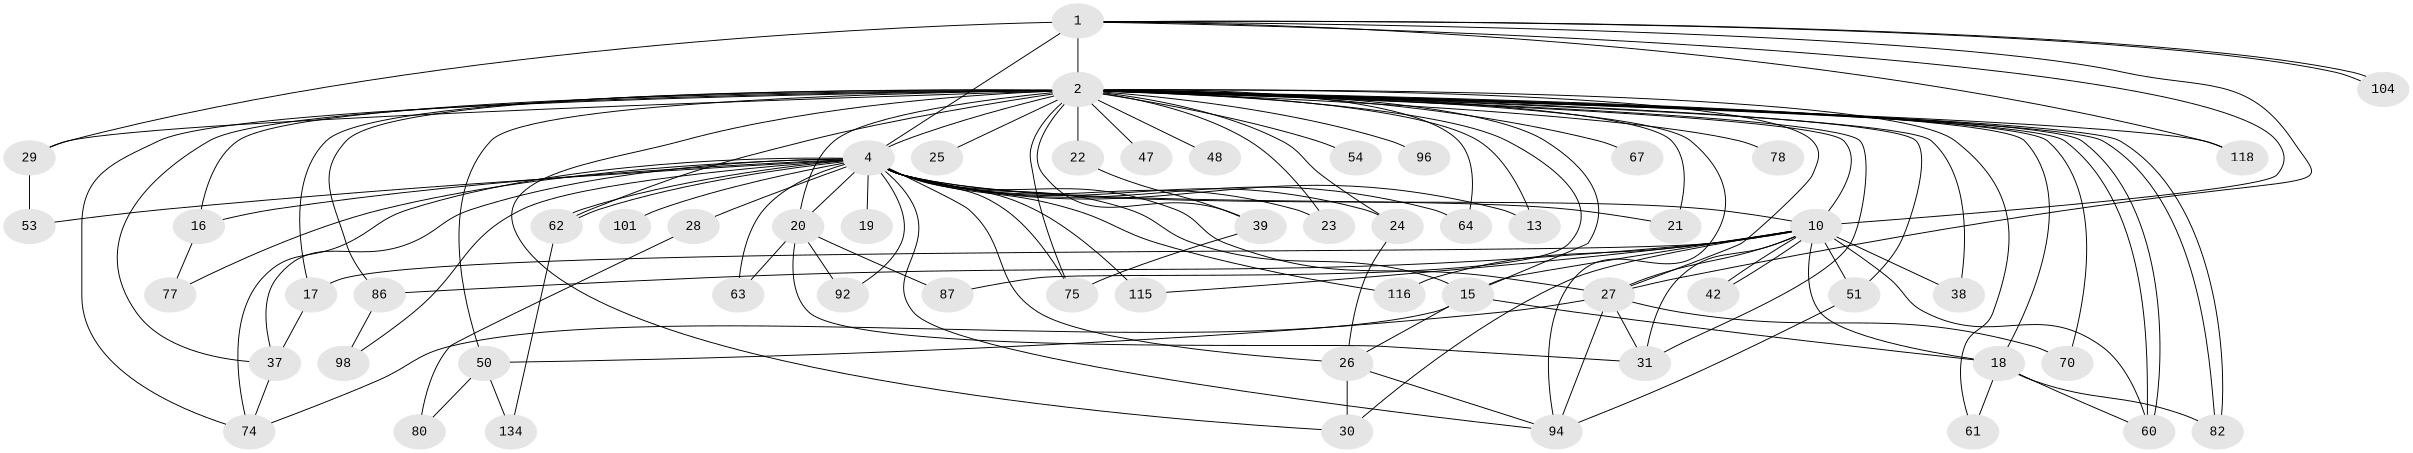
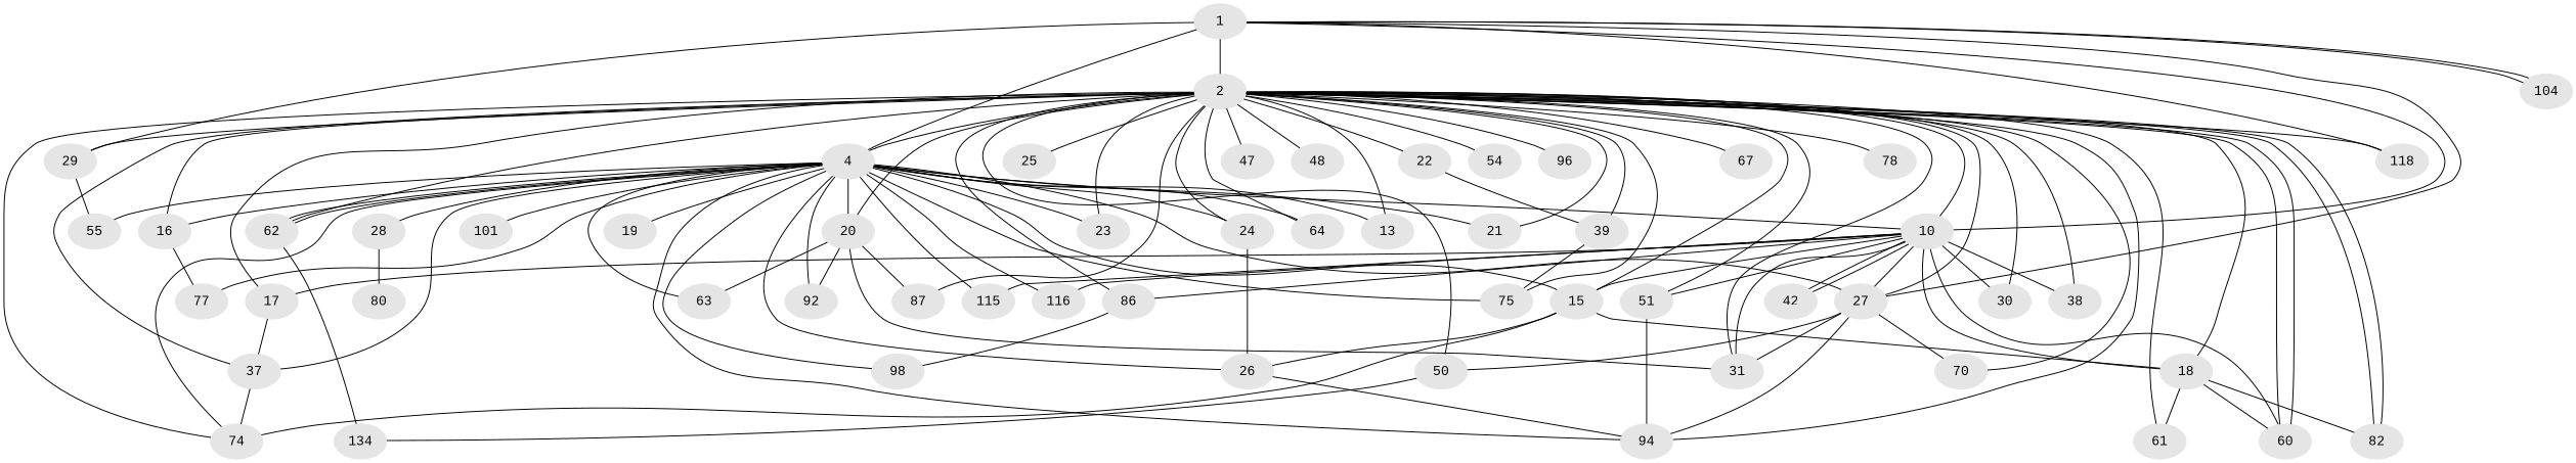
  graph {
    fontname="Liberation Mono"
    node [color=gray90 fontname="Liberation Mono" style=filled]
    edge [fontname="Liberation Mono"]
    2 [super="+3+40+55"]
    4 [super="+85+89+33+111+6+108+79+11+5"]
    10 [super="+41"]
    27 [super="+109+130+100+84+43"]
    29
    118
    13
    15 [super="+52+137+117+68+35"]
    16
    17
    18 [super="+58"]
    20
    21
    22 [super="+113"]
    23
    24
    25
    30
    31
    37
    38 [super="+124"]
    39 [super="+65"]
    47
    48
    50 [super="+88+96"]
    51
    54
    n28 [label=96]
    60 [super="+97+83"]
    61
    62 [super="+81"]
    64 [super="+71"]
    67
    70
    74
    75 [super="+107"]
    78
    82
    86 [super="+142+128"]
    87
    94 [super="+103"]
    1
    104
    19
    26 [super="+36"]
    28
-   53
+   53 [label=55]
    63
    77
    92
    98
    101
    115 [super="+120"]
    116
    42
    80
    134
    2 -- 4 [weight=28]
    2 -- 10 [weight=6]
    2 -- 27 [weight=2]
    2 -- 29
    2 -- 118
    2 -- 13
    2 -- 15 [weight=2]
    2 -- 16 [weight=2]
    2 -- 17
    2 -- 18 [weight=5]
    2 -- 20 [weight=3]
    2 -- 21
    2 -- 22 [weight=3]
    2 -- 23
    2 -- 24
    2 -- 25 [weight=2]
    2 -- 30
    2 -- 31
    2 -- 37
    2 -- 38
    2 -- 39 [weight=2]
    2 -- 47 [weight=2]
    2 -- 48 [weight=2]
    2 -- 50 [weight=3]
    2 -- 51
    2 -- 54 [weight=2]
    2 -- n28 [weight=3]
    2 -- 60 [weight=2]
    2 -- 60
    2 -- 61
    2 -- 62
    2 -- 64 [weight=2]
    2 -- 67 [weight=2]
    2 -- 70
    2 -- 74
    2 -- 75
    2 -- 78 [weight=2]
    2 -- 82
    2 -- 82
    2 -- 86 [weight=3]
    2 -- 87
    2 -- 94
    4 -- 10 [weight=7]
    4 -- 27 [weight=2]
    4 -- 13
    4 -- 15
    4 -- 16
    4 -- 20 [weight=2]
    4 -- 21 [weight=2]
    4 -- 23
    4 -- 24
    4 -- 37
    4 -- 62 [weight=2]
    4 -- 62
    4 -- 64
    4 -- 74
    4 -- 75
    4 -- 94
    4 -- 19 [weight=2]
    4 -- 26 [weight=3]
    4 -- 28 [weight=2]
    4 -- 53
    4 -- 63
    4 -- 77
    4 -- 92
    4 -- 98
    4 -- 101
    4 -- 115 [weight=2]
    4 -- 116
    10 -- 27
    10 -- 15 [weight=2]
    10 -- 17
    10 -- 18
    10 -- 30
    10 -- 31
    10 -- 38
    10 -- 51
    10 -- 60
    10 -- 86
    10 -- 115
    10 -- 116
    10 -- 42
    10 -- 42
    27 -- 31 [weight=2]
    27 -- 50
    27 -- 70
    27 -- 94
    29 -- 53
    15 -- 18
    15 -- 74
    15 -- 26 [weight=2]
    16 -- 77
    17 -- 37
    18 -- 60
    18 -- 61
    18 -- 82
    20 -- 31
    20 -- 87
    20 -- 63
    20 -- 92
    22 -- 39
    24 -- 26
    37 -- 74
    39 -- 75
-   50 -- 80
    50 -- 134
    51 -- 94
    62 -- 134
    86 -- 98
    1 -- 2 [weight=6]
    1 -- 4 [weight=3]
    1 -- 10 [weight=2]
    1 -- 27
    1 -- 29
    1 -- 118
    1 -- 104
    1 -- 104
-   26 -- 30
    26 -- 94
    28 -- 80
  }
